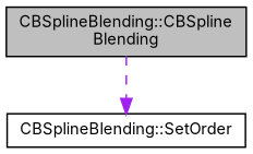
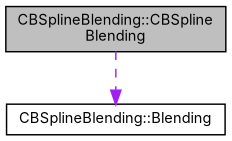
  digraph {
    rankdir=TB
    fontname=Inter
    node [color=black fontname=Inter fontsize=10 shape=record style=filled]
    n1 [fillcolor=grey75 fontcolor=black height=0.2 label="CBSplineBlending::CBSpline\lBlending" width=0.4]
-   n2 [fillcolor=white height=0.2 label="CBSplineBlending::SetOrder" width=0.4]
+   n2 [fillcolor=white height=0.2 label="CBSplineBlending::Blending" width=0.4]
    n1 -> n2 [color=purple fontname=Inter fontsize=10 labelfontname=Helvetica labelfontsize=10 style=dashed]
  }
